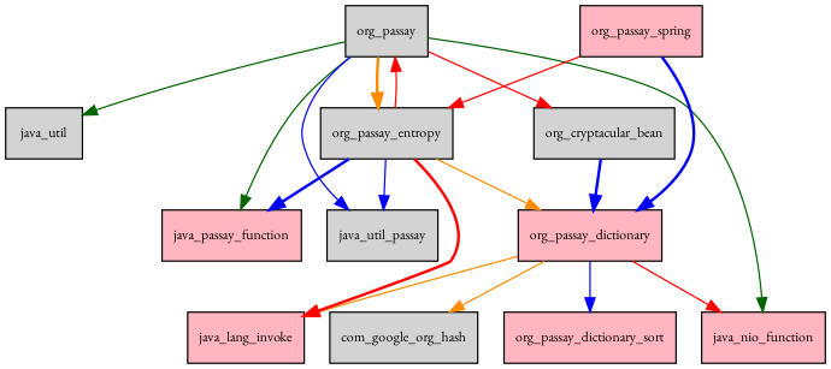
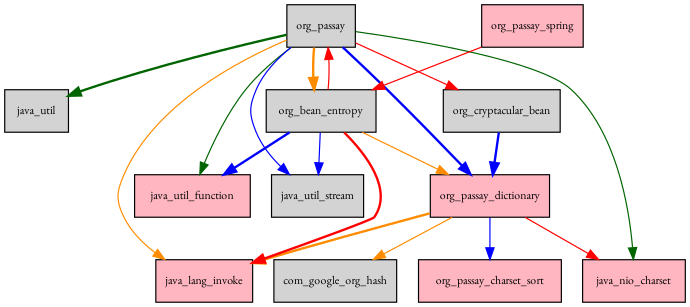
  digraph {
    fontname="EB Garamond"
    node [fillcolor=lightpink fontname="EB Garamond" fontsize=10.0 shape=box style=filled]
    edge [color=blue fontname="EB Garamond" style=solid]
    java_lang_invoke
    org_passay [fillcolor=lightgrey]
-   java_nio_charset [label=java_nio_function]
+   java_nio_charset
    java_util [fillcolor=lightgrey]
-   java_util_function [label=java_passay_function]
-   java_util_stream [fillcolor=lightgrey label=java_util_passay]
+   java_util_function
+   java_util_stream [fillcolor=lightgrey]
    org_cryptacular_bean [fillcolor=lightgrey]
    org_passay_dictionary
-   org_passay_entropy [fillcolor=lightgrey]
+   org_passay_entropy [fillcolor=lightgrey label=org_bean_entropy]
    n10 [fillcolor=lightgrey label=com_google_org_hash]
-   org_passay_dictionary_sort
+   org_passay_dictionary_sort [label=org_passay_charset_sort]
    org_passay_spring
+   org_passay -> java_lang_invoke [color=darkorange]
    org_passay -> java_nio_charset [color=darkgreen]
-   org_passay -> java_util [color=darkgreen]
+   org_passay -> java_util [color=darkgreen style=bold]
    org_passay -> java_util_function [color=darkgreen]
    org_passay -> java_util_stream
    org_passay -> org_cryptacular_bean [color=red]
-   org_passay_spring -> org_passay_dictionary [style=bold]
+   org_passay -> org_passay_dictionary [style=bold]
    org_passay -> org_passay_entropy [color=darkorange style=bold]
    org_cryptacular_bean -> org_passay_dictionary [style=bold]
-   org_passay_dictionary -> java_lang_invoke [color=darkorange]
+   org_passay_dictionary -> java_lang_invoke [color=darkorange style=bold]
    org_passay_dictionary -> java_nio_charset [color=red]
    org_passay_dictionary -> n10 [color=darkorange]
    org_passay_dictionary -> org_passay_dictionary_sort
    org_passay_entropy -> java_lang_invoke [color=red style=bold]
    org_passay_entropy -> org_passay [color=red]
    org_passay_entropy -> java_util_function [style=bold]
    org_passay_entropy -> java_util_stream
    org_passay_entropy -> org_passay_dictionary [color=darkorange]
    org_passay_spring -> org_passay_entropy [color=red]
  }
